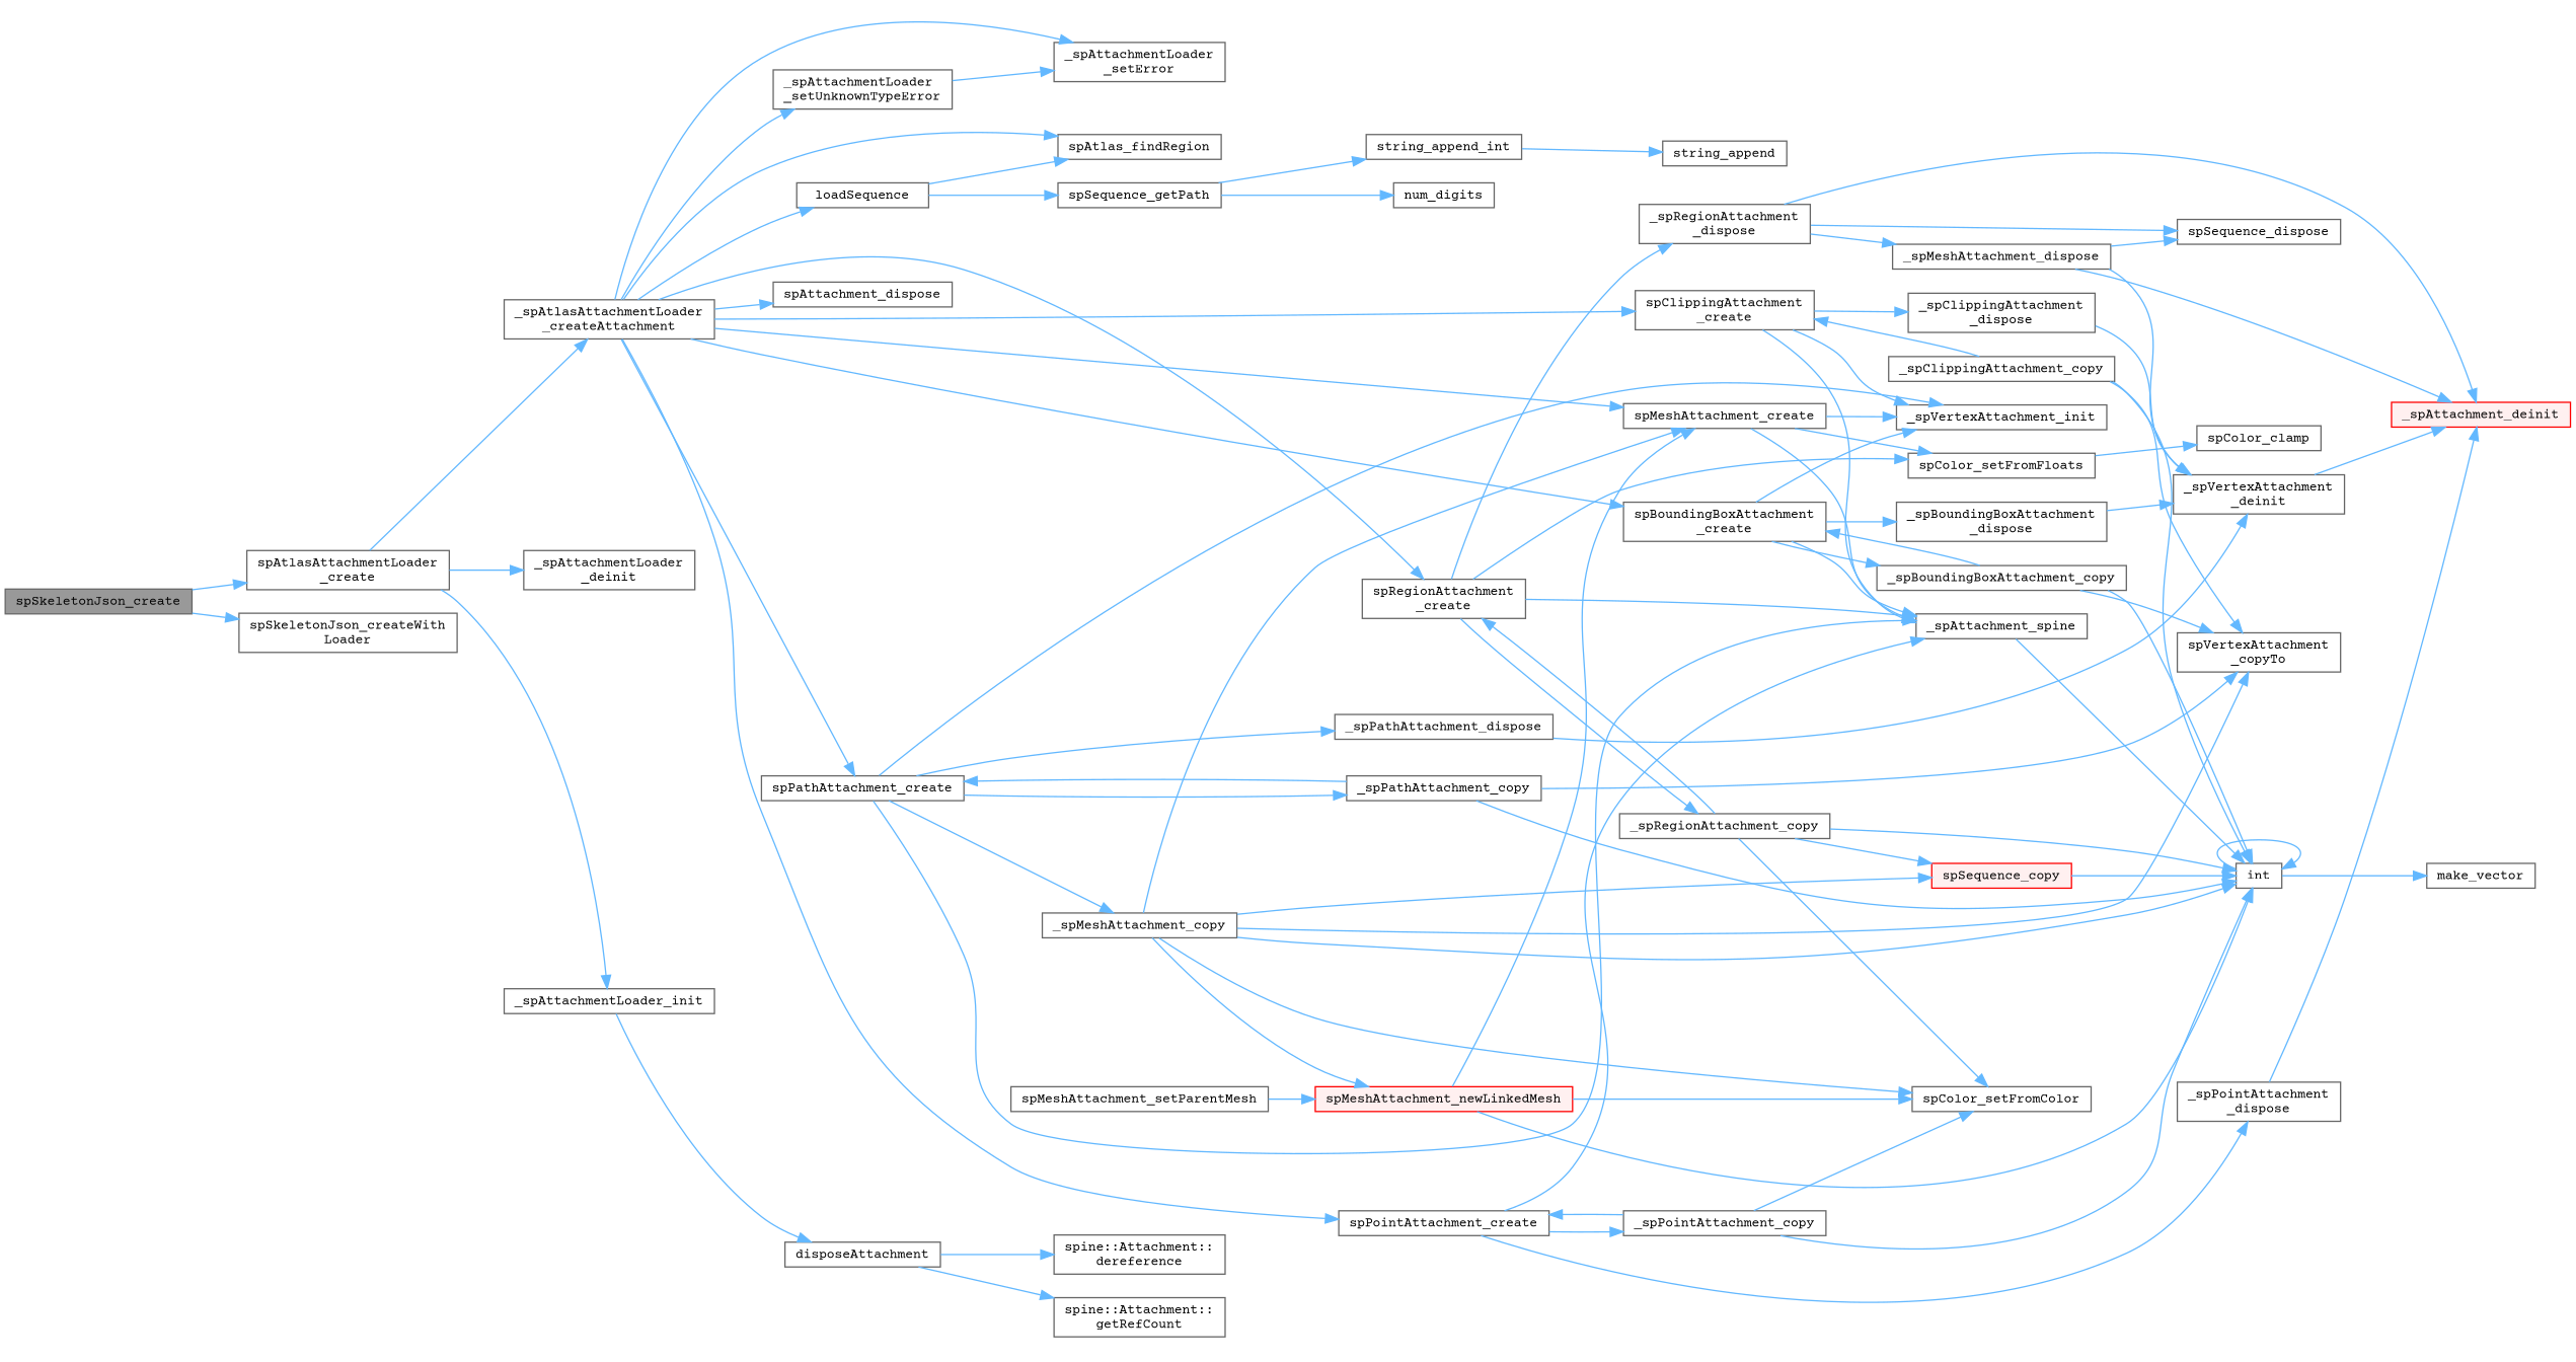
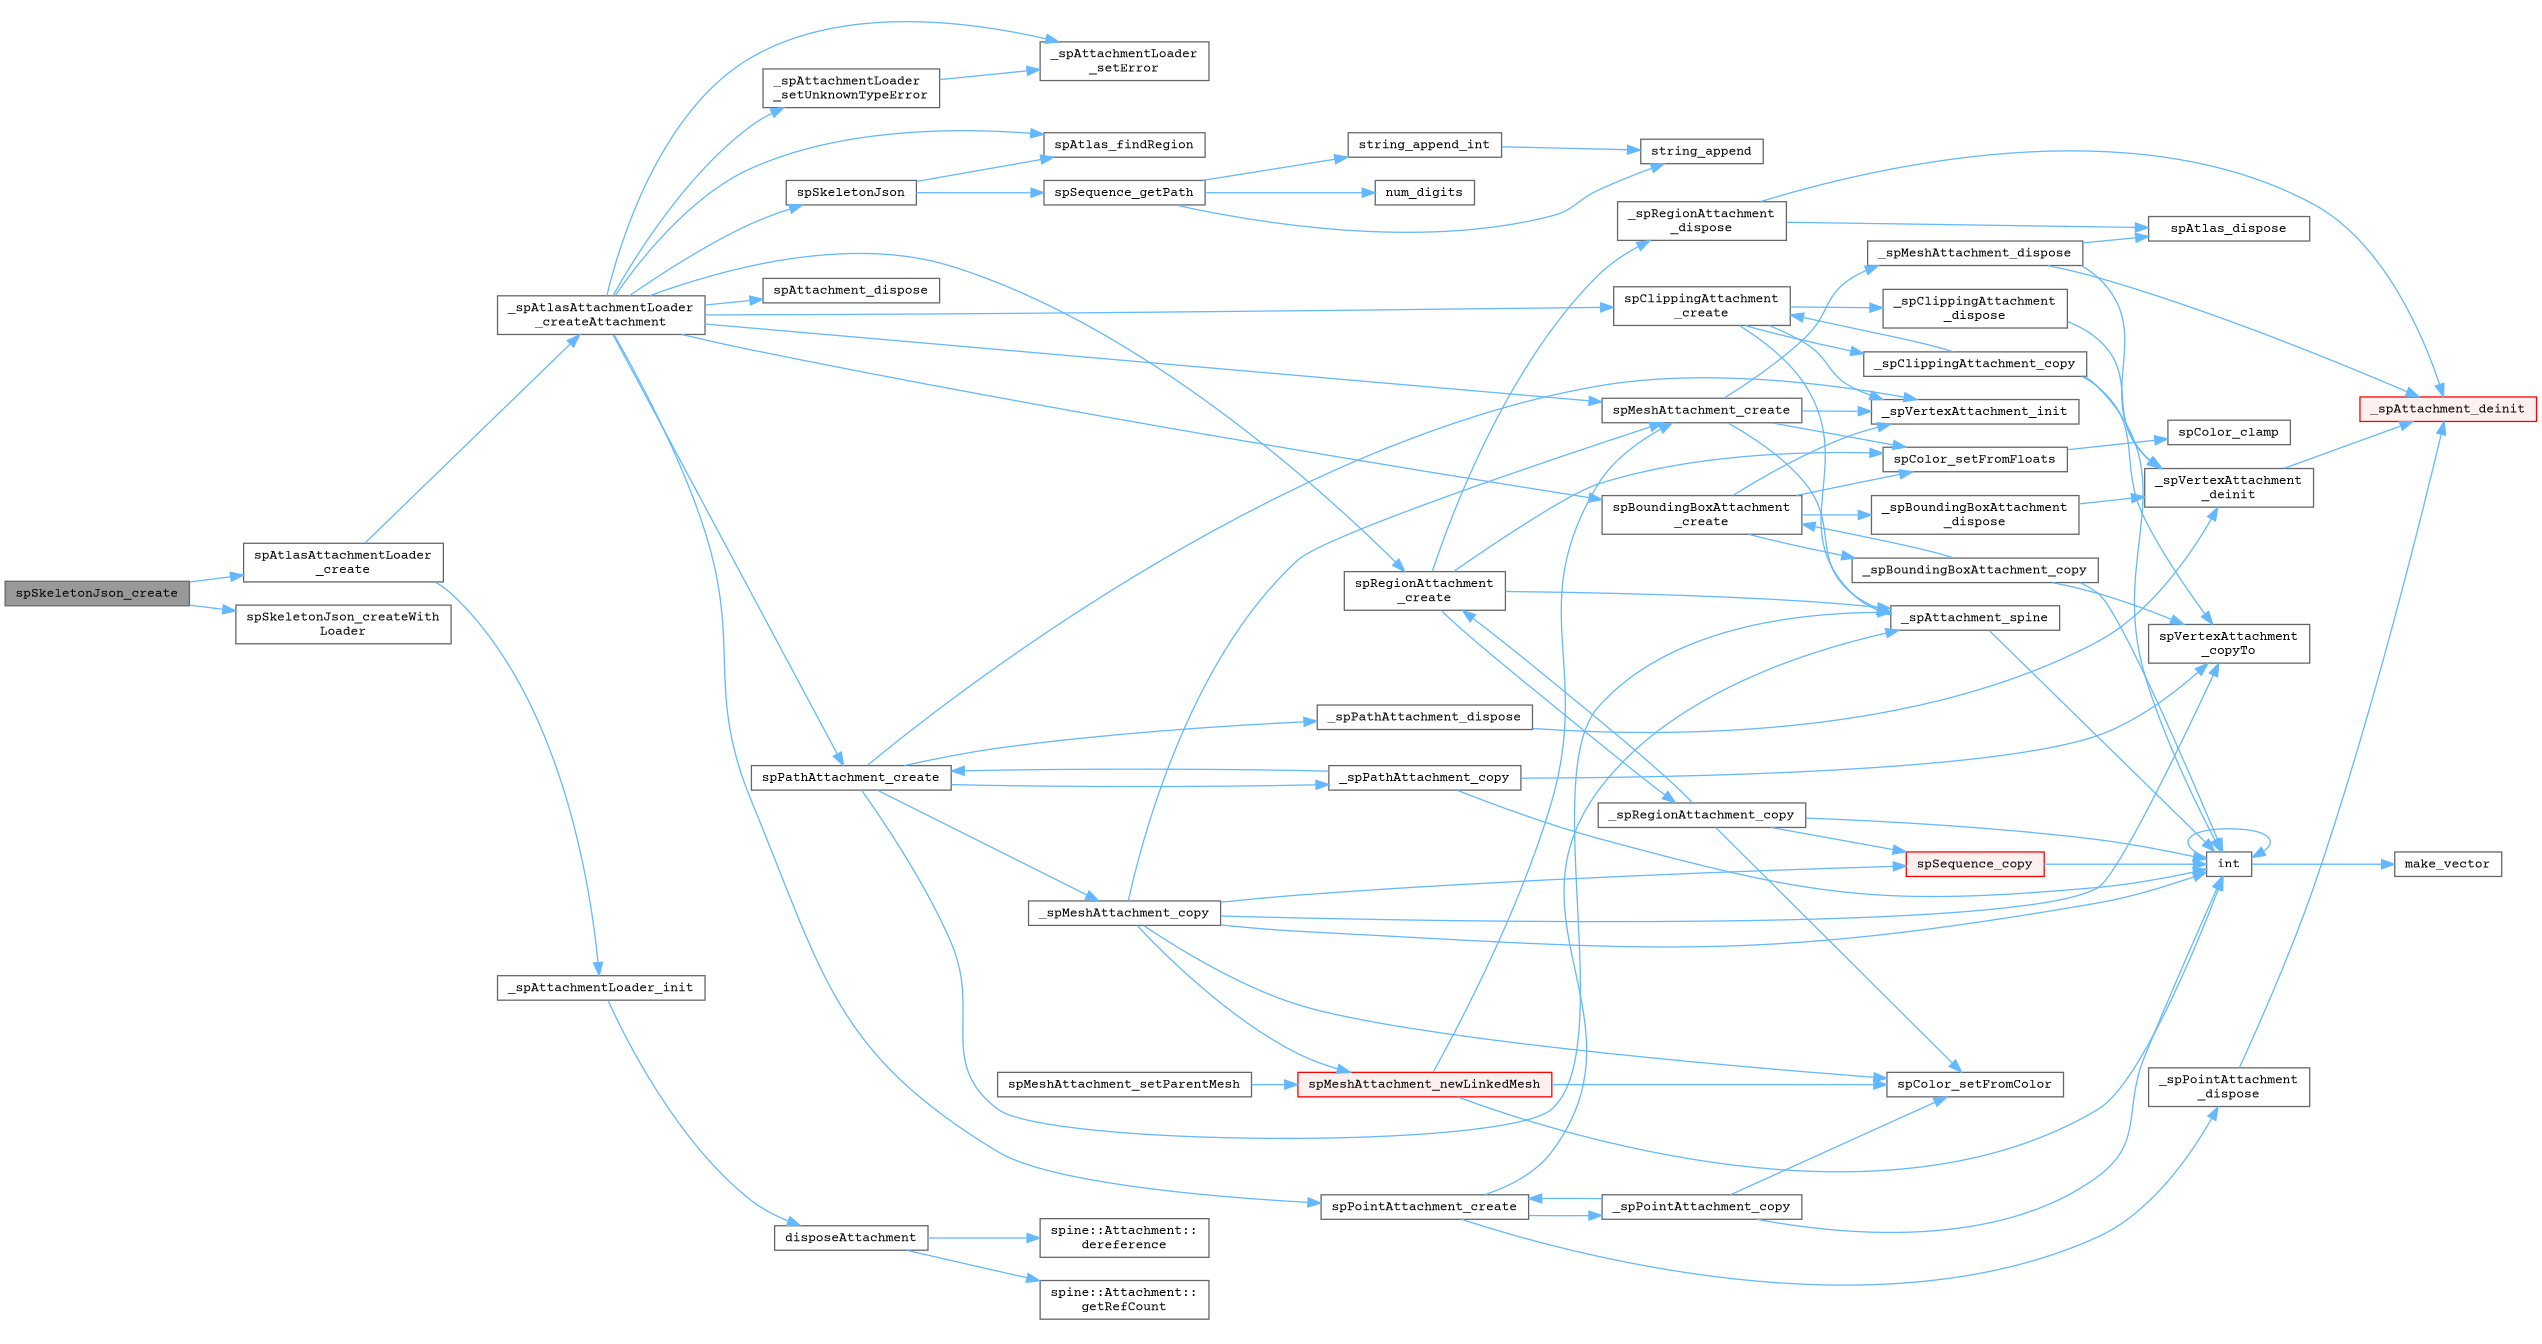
  digraph {
    fontname="Courier Prime"
    rankdir=LR
    node [color=grey40 fillcolor=white fontname="Courier Prime" fontsize=10 shape=box style=filled]
    edge [color=steelblue1 fontname="Courier Prime" fontsize=10 labelfontname=Helvetica labelfontsize=10 style=solid]
    n1 [color=gray40 fillcolor=grey60 fontcolor=black height=0.2 label=spSkeletonJson_create width=0.4]
    n2 [height=0.2 label="spAtlasAttachmentLoader\l_create" width=0.4]
    n3 [height=0.2 label="spSkeletonJson_createWith\lLoader" width=0.4]
    n4 [height=0.2 label="_spAtlasAttachmentLoader\l_createAttachment" width=0.4]
-   n5 [height=0.2 label="_spAttachmentLoader\l_deinit" width=0.4]
    n6 [height=0.2 label=_spAttachmentLoader_init width=0.4]
    n7 [height=0.2 label="_spAttachmentLoader\l_setError" width=0.4]
    n8 [height=0.2 label="_spAttachmentLoader\l_setUnknownTypeError" width=0.4]
-   n9 [height=0.2 label=loadSequence width=0.4]
+   n9 [height=0.2 label=spSkeletonJson width=0.4]
    n10 [height=0.2 label=spAtlas_findRegion width=0.4]
    n11 [height=0.2 label=spAttachment_dispose width=0.4]
    n12 [height=0.2 label="spBoundingBoxAttachment\l_create" width=0.4]
    n13 [height=0.2 label="spClippingAttachment\l_create" width=0.4]
    n14 [height=0.2 label=spMeshAttachment_create width=0.4]
    n15 [height=0.2 label=spPathAttachment_create width=0.4]
    n16 [height=0.2 label=spPointAttachment_create width=0.4]
    n17 [height=0.2 label="spRegionAttachment\l_create" width=0.4]
    n18 [height=0.2 label=disposeAttachment width=0.4]
    n19 [height=0.2 label=spSequence_getPath width=0.4]
    n20 [height=0.2 label=_spAttachment_spine width=0.4]
    n21 [height=0.2 label=_spBoundingBoxAttachment_copy width=0.4]
    n22 [height=0.2 label="_spBoundingBoxAttachment\l_dispose" width=0.4]
    n23 [height=0.2 label=_spVertexAttachment_init width=0.4]
    n24 [height=0.2 label=_spClippingAttachment_copy width=0.4]
    n25 [height=0.2 label="_spClippingAttachment\l_dispose" width=0.4]
    n26 [height=0.2 label=_spMeshAttachment_dispose width=0.4]
    n27 [height=0.2 label=spColor_setFromFloats width=0.4]
    n28 [height=0.2 label=_spMeshAttachment_copy width=0.4]
    n29 [height=0.2 label=_spPathAttachment_copy width=0.4]
    n30 [height=0.2 label=_spPathAttachment_dispose width=0.4]
    n31 [height=0.2 label=_spPointAttachment_copy width=0.4]
    n32 [height=0.2 label="_spPointAttachment\l_dispose" width=0.4]
    n33 [height=0.2 label=_spRegionAttachment_copy width=0.4]
    n34 [height=0.2 label="_spRegionAttachment\l_dispose" width=0.4]
    n35 [height=0.2 label=num_digits width=0.4]
    n36 [height=0.2 label=string_append width=0.4]
    n37 [height=0.2 label=string_append_int width=0.4]
    n38 [height=0.2 label=int width=0.4]
    n39 [height=0.2 label="spVertexAttachment\l_copyTo" width=0.4]
    n40 [height=0.2 label="_spVertexAttachment\l_deinit" width=0.4]
    n41 [height=0.2 label=make_vector width=0.4]
    n42 [color=red fillcolor="#FFF0F0" height=0.2 label=_spAttachment_deinit width=0.4]
    n43 [height=0.2 label=spColor_setFromColor width=0.4]
    n44 [color=red fillcolor="#FFF0F0" height=0.2 label=spMeshAttachment_newLinkedMesh width=0.4]
    n45 [color=red fillcolor="#FFF0F0" height=0.2 label=spSequence_copy width=0.4]
-   n46 [height=0.2 label=spSequence_dispose width=0.4]
+   n46 [height=0.2 label=spAtlas_dispose width=0.4]
    n47 [height=0.2 label=spColor_clamp width=0.4]
    n48 [height=0.2 label=spMeshAttachment_setParentMesh width=0.4]
    n49 [height=0.2 label="spine::Attachment::\ldereference" width=0.4]
    n50 [height=0.2 label="spine::Attachment::\lgetRefCount" width=0.4]
    n1 -> n2
    n1 -> n3
    n2 -> n4
-   n2 -> n5
    n2 -> n6
    n4 -> n7
    n4 -> n8
    n4 -> n9
    n4 -> n10
    n4 -> n11
    n4 -> n12
    n4 -> n13
    n4 -> n14
    n4 -> n15
    n4 -> n16
    n4 -> n17
    n6 -> n18
    n8 -> n7
    n9 -> n10
    n9 -> n19
-   n12 -> n20
+   n12 -> n27
    n12 -> n21
    n12 -> n22
    n12 -> n23
    n13 -> n20
    n13 -> n23
+   n13 -> n24
    n13 -> n25
    n14 -> n20
    n14 -> n23
-   n34 -> n26
+   n14 -> n26
    n14 -> n27
    n15 -> n20
    n15 -> n23
    n15 -> n28
    n15 -> n29
    n15 -> n30
    n16 -> n20
    n16 -> n31
    n16 -> n32
    n17 -> n20
    n17 -> n27
    n17 -> n33
    n17 -> n34
    n18 -> n49
    n18 -> n50
    n19 -> n35
+   n19 -> n36
    n19 -> n37
    n20 -> n38
    n21 -> n12
    n21 -> n38
    n21 -> n39
    n22 -> n40
    n24 -> n13
    n24 -> n38
    n24 -> n39
    n25 -> n40
    n26 -> n40
    n26 -> n42
    n26 -> n46
    n27 -> n47
    n28 -> n14
    n28 -> n38
    n28 -> n39
    n28 -> n43
    n28 -> n44
    n28 -> n45
    n29 -> n15
    n29 -> n38
    n29 -> n39
    n30 -> n40
    n31 -> n16
    n31 -> n38
    n31 -> n43
    n32 -> n42
    n33 -> n17
    n33 -> n38
    n33 -> n43
    n33 -> n45
    n34 -> n42
    n34 -> n46
    n37 -> n36
    n38 -> n38
    n38 -> n41
    n40 -> n42
    n44 -> n14
    n44 -> n38
    n44 -> n43
    n45 -> n38
    n48 -> n44
  }
